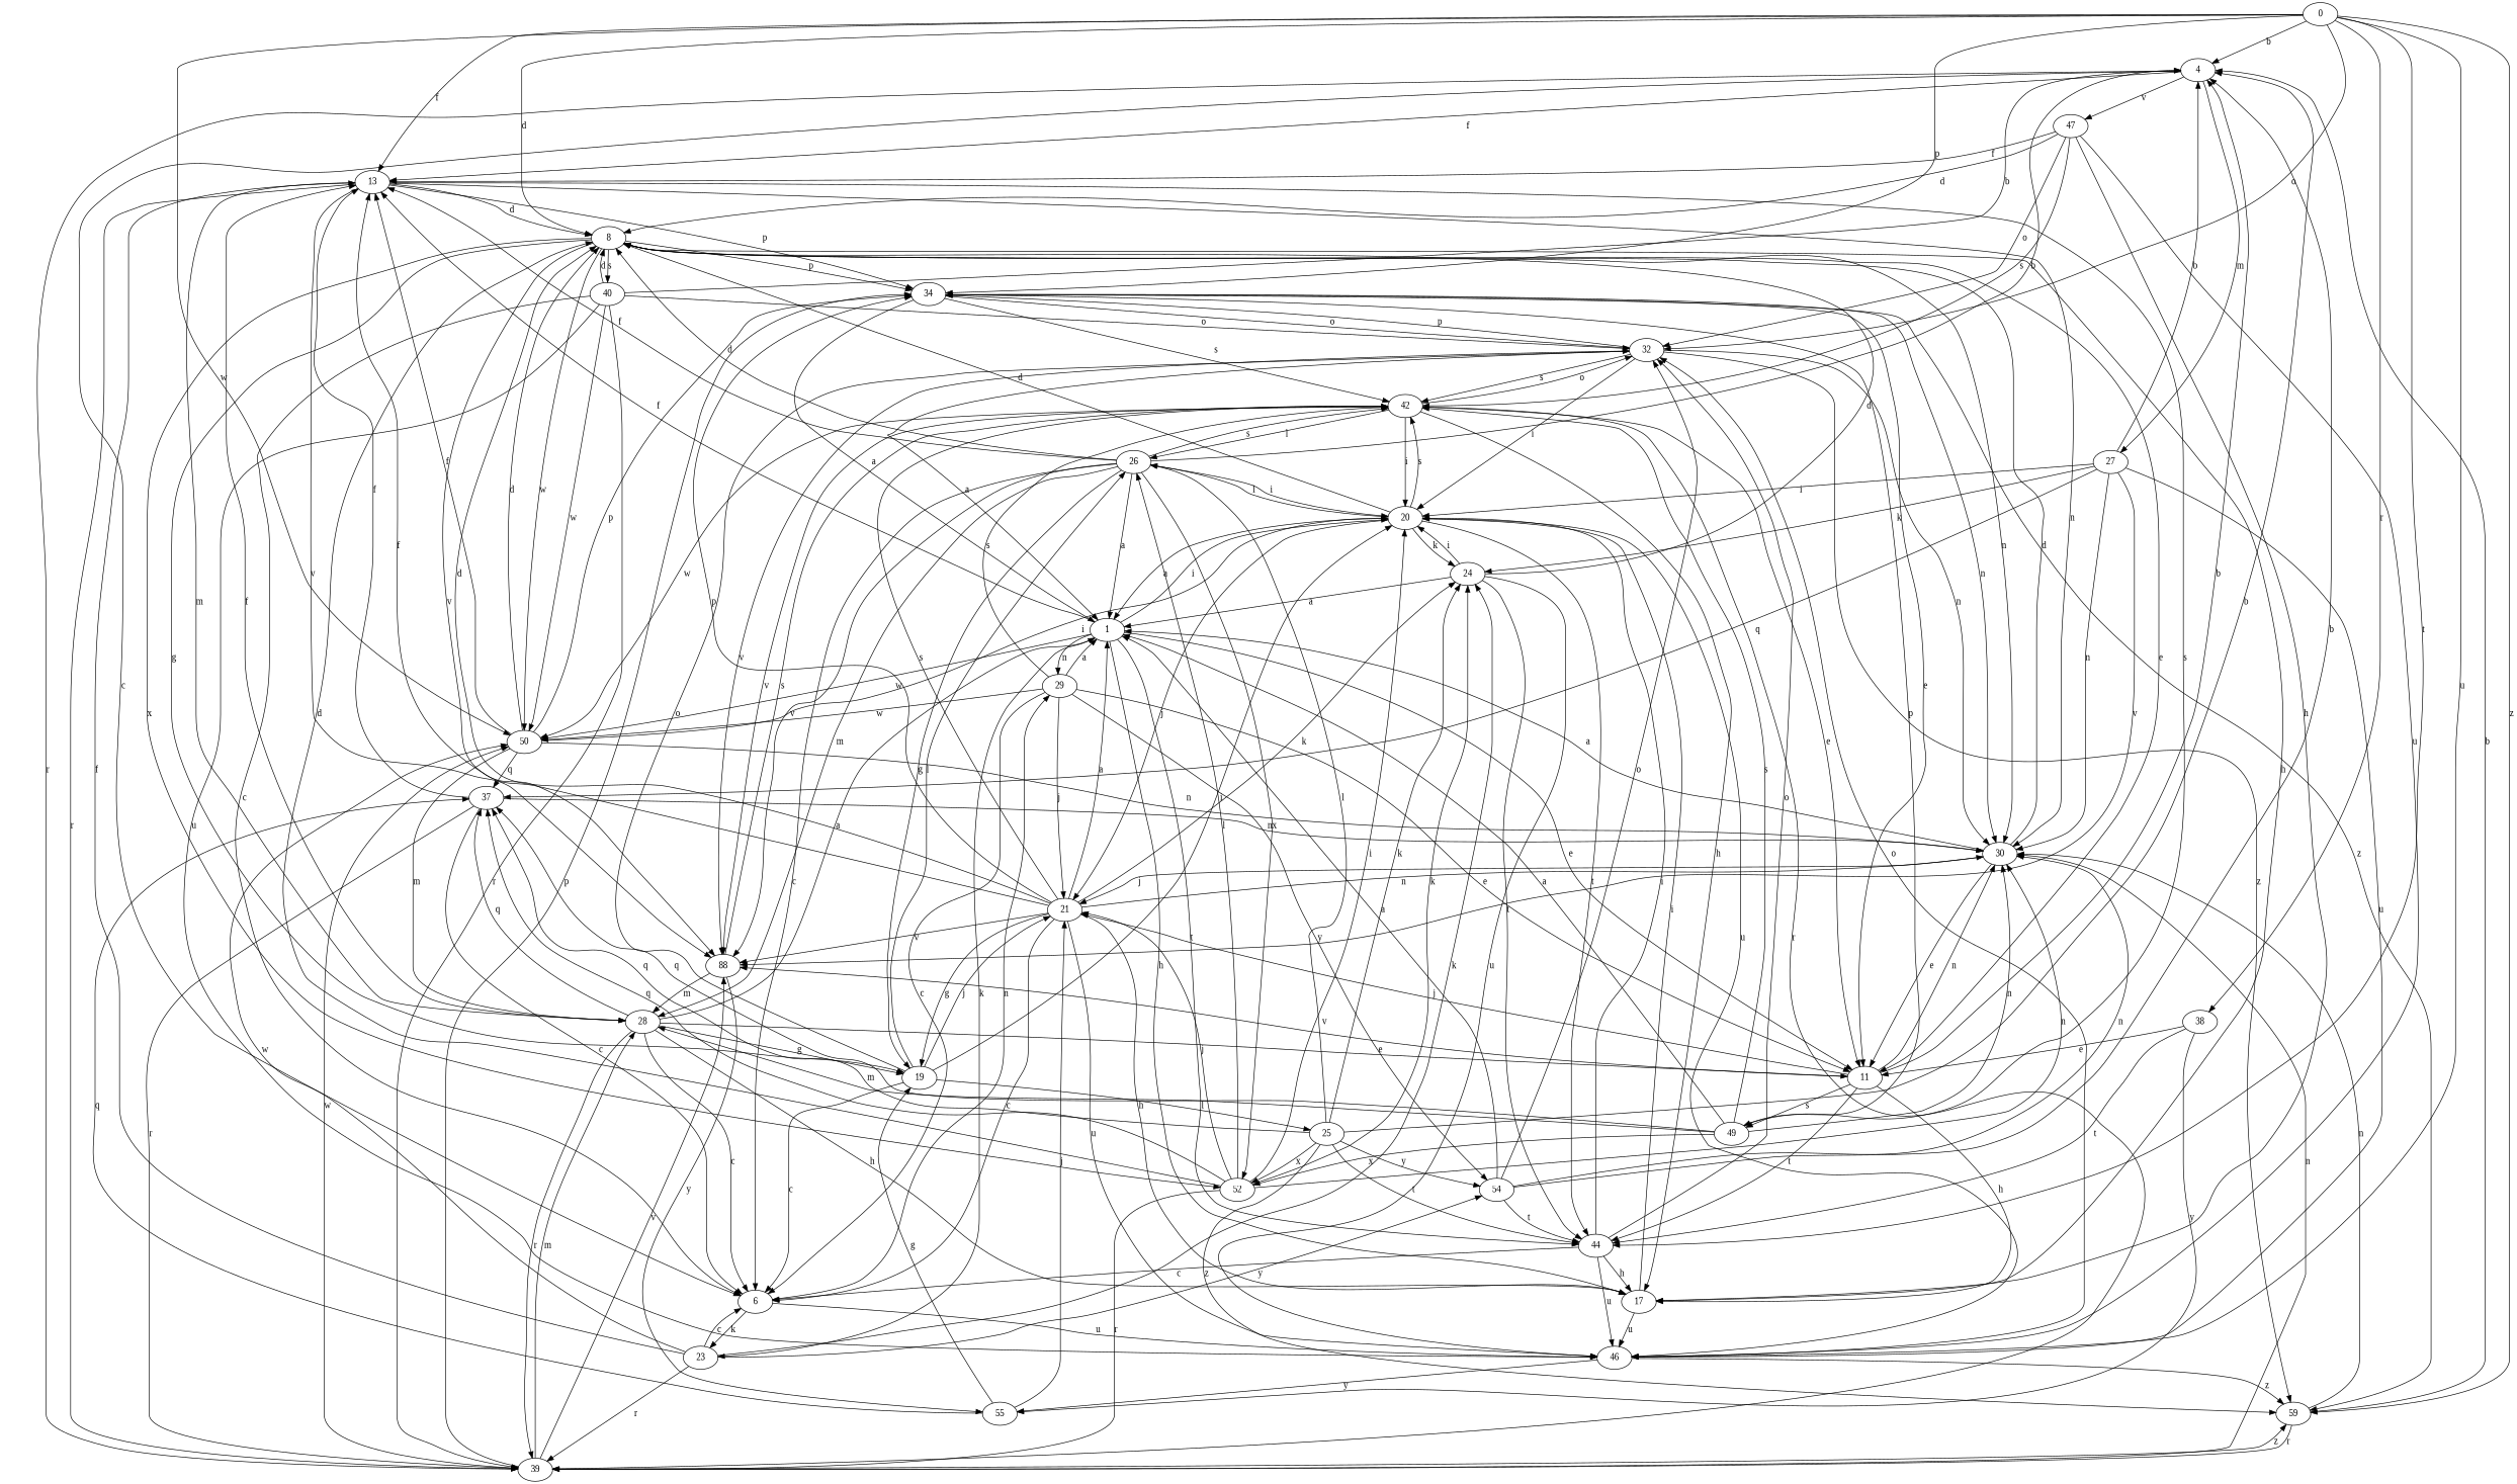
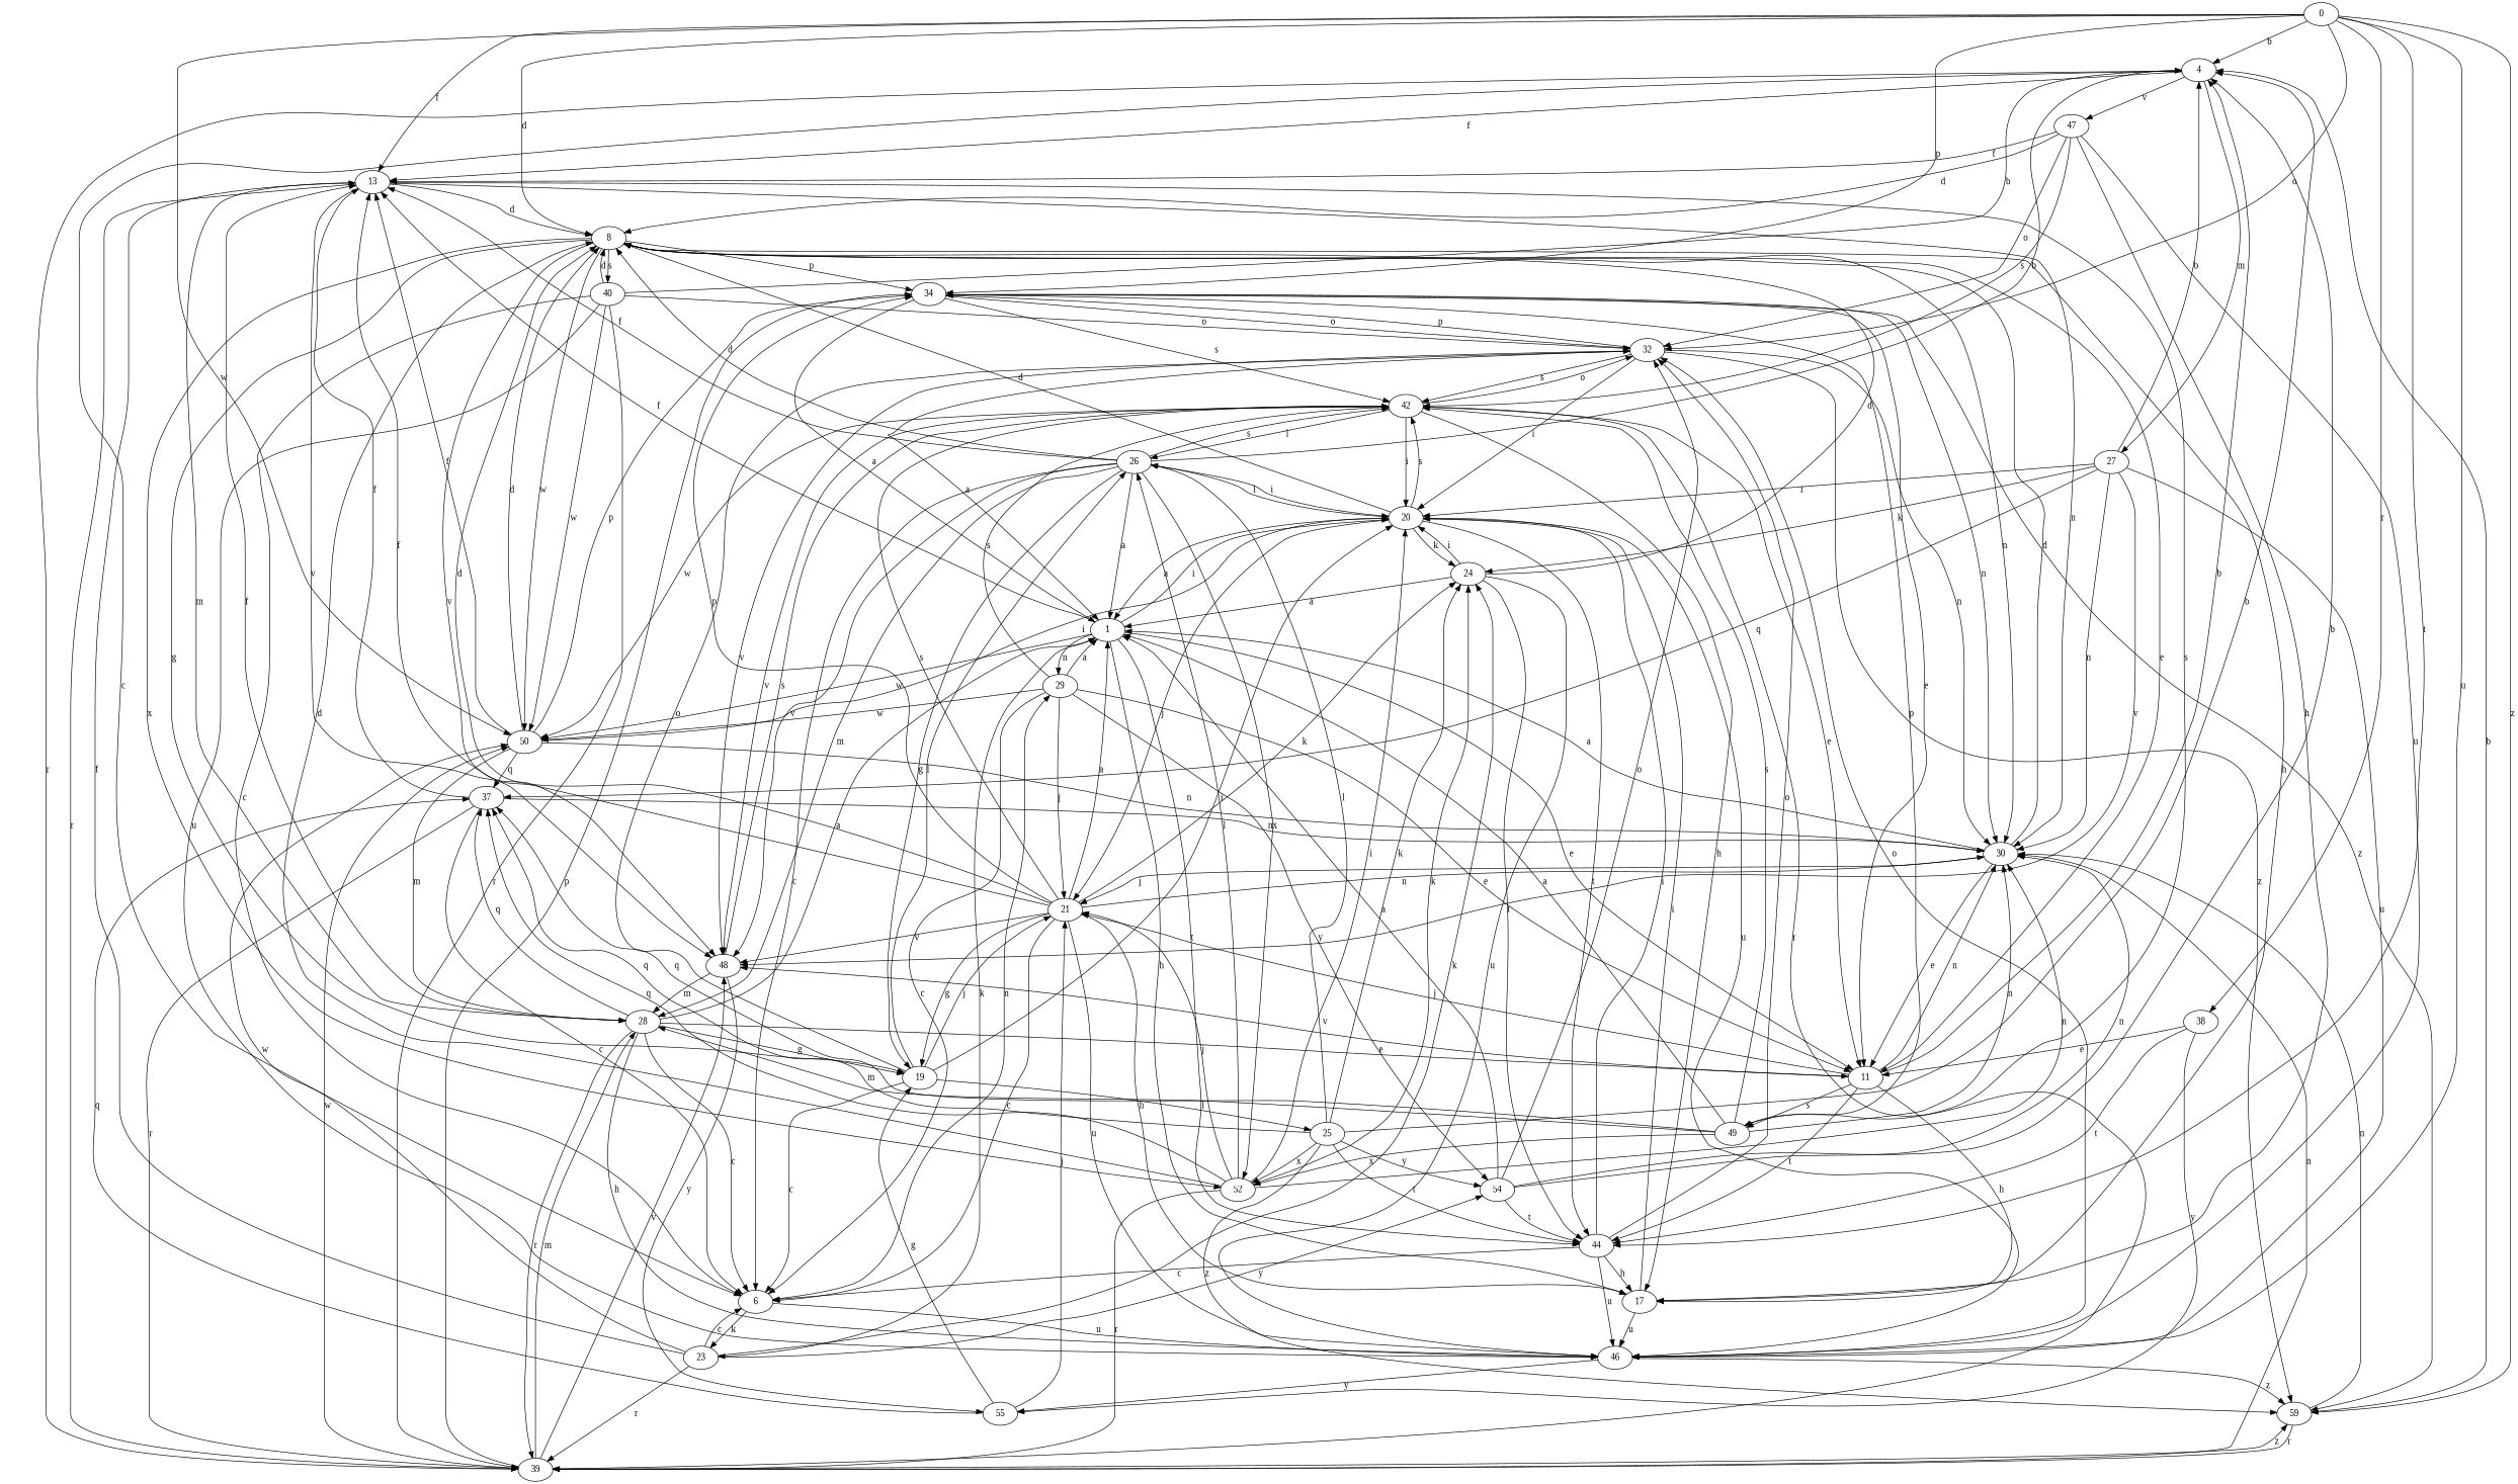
  strict digraph {
    fontname="Liberation Serif"
    node [fontname="Liberation Serif"]
    edge [fontname="Liberation Serif"]
    0
    4
    8
    13
    32
    34
    38
    44
    46
    50
    59
    6
    27
    39
    47
    11
    17
    n18 [label=19]
    30
    40
-   48 [label=88]
+   48
    52
    n23 [label=49]
    28
    1
    20
    42
    55
    37
    23
    29
    21
    26
    24
    54
    25
    0 -> 4 [label=b]
    0 -> 8 [label=d]
    0 -> 13 [label=f]
    0 -> 32 [label=o]
    0 -> 34 [label=p]
    0 -> 38 [label=r]
    0 -> 44 [label=t]
    0 -> 46 [label=u]
    0 -> 50 [label=w]
    0 -> 59 [label=z]
    4 -> 13 [label=f]
    4 -> 6 [label=c]
    4 -> 27 [label=m]
    4 -> 39 [label=r]
    4 -> 47 [label=v]
    8 -> 34 [label=p]
    8 -> 50 [label=w]
    8 -> 11 [label=e]
    8 -> 17 [label=h]
    8 -> n18 [label=g]
    8 -> 30 [label=n]
    8 -> 40 [label=s]
    8 -> 48 [label=v]
    8 -> 52 [label=x]
    13 -> 8 [label=d]
-   13 -> 34 [label=p]
    13 -> 39 [label=r]
    13 -> 30 [label=n]
    13 -> 48 [label=v]
    13 -> n23 [label=s]
    13 -> 28 [label=m]
    32 -> 34 [label=p]
    32 -> 59 [label=z]
    32 -> 30 [label=n]
    32 -> 48 [label=v]
    32 -> 1 [label=a]
    32 -> 20 [label=i]
    32 -> 42 [label=s]
    34 -> 32 [label=o]
    34 -> 59 [label=z]
    34 -> 11 [label=e]
    34 -> 30 [label=n]
    34 -> 1 [label=a]
    34 -> 42 [label=s]
    38 -> 44 [label=t]
    38 -> 11 [label=e]
    38 -> 55 [label=y]
    44 -> 32 [label=o]
    44 -> 46 [label=u]
    44 -> 6 [label=c]
    44 -> 17 [label=h]
    44 -> 20 [label=i]
    46 -> 32 [label=o]
    46 -> 59 [label=z]
    46 -> 55 [label=y]
    50 -> 8 [label=d]
    50 -> 13 [label=f]
    50 -> 34 [label=p]
    50 -> 30 [label=n]
    50 -> 28 [label=m]
    50 -> 20 [label=i]
    50 -> 37 [label=q]
    59 -> 4 [label=b]
    59 -> 39 [label=r]
    59 -> 30 [label=n]
    6 -> 46 [label=u]
    6 -> 23 [label=k]
    6 -> 29 [label=n]
    27 -> 4 [label=b]
    27 -> 46 [label=u]
    27 -> 30 [label=n]
    27 -> 48 [label=v]
    27 -> 20 [label=i]
    27 -> 37 [label=q]
    27 -> 24 [label=k]
    39 -> 34 [label=p]
    39 -> 50 [label=w]
    39 -> 59 [label=z]
    39 -> 30 [label=n]
    39 -> 48 [label=v]
    39 -> 28 [label=m]
    47 -> 8 [label=d]
    47 -> 13 [label=f]
    47 -> 32 [label=o]
    47 -> 46 [label=u]
    47 -> 17 [label=h]
    47 -> 42 [label=s]
    11 -> 4 [label=b]
    11 -> 44 [label=t]
    11 -> 17 [label=h]
    11 -> 30 [label=n]
    11 -> 48 [label=v]
    11 -> n23 [label=s]
    11 -> 21 [label=j]
    17 -> 46 [label=u]
    17 -> 20 [label=i]
    n18 -> 32 [label=o]
    n18 -> 6 [label=c]
    n18 -> 20 [label=i]
    n18 -> 21 [label=j]
    n18 -> 26 [label=l]
    n18 -> 25 [label=l]
    30 -> 8 [label=d]
    30 -> 11 [label=e]
    30 -> 1 [label=a]
    30 -> 21 [label=j]
    40 -> 4 [label=b]
    40 -> 8 [label=d]
    40 -> 32 [label=o]
    40 -> 46 [label=u]
    40 -> 50 [label=w]
    40 -> 6 [label=c]
    40 -> 39 [label=r]
    48 -> 28 [label=m]
    48 -> 42 [label=s]
    48 -> 55 [label=y]
    52 -> 8 [label=d]
    52 -> 39 [label=r]
    52 -> 30 [label=n]
    52 -> 20 [label=i]
    52 -> 37 [label=q]
    52 -> 21 [label=j]
    52 -> 26 [label=l]
    52 -> 24 [label=k]
    n23 -> 34 [label=p]
    n23 -> 30 [label=n]
    n23 -> 52 [label=x]
    n23 -> 28 [label=m]
    n23 -> 1 [label=a]
    n23 -> 42 [label=s]
    n23 -> 37 [label=q]
    28 -> 13 [label=f]
    28 -> 6 [label=c]
    28 -> 39 [label=r]
    28 -> 11 [label=e]
-   28 -> 17 [label=h]
+   28 -> 46 [label=h]
    28 -> n18 [label=g]
    28 -> 1 [label=a]
    28 -> 37 [label=q]
    1 -> 13 [label=f]
    1 -> 44 [label=t]
    1 -> 50 [label=w]
    1 -> 11 [label=e]
    1 -> 17 [label=h]
    1 -> 20 [label=i]
    1 -> 23 [label=k]
    1 -> 29 [label=n]
    20 -> 8 [label=d]
    20 -> 44 [label=t]
    20 -> 46 [label=u]
    20 -> 1 [label=a]
    20 -> 42 [label=s]
    20 -> 21 [label=j]
    20 -> 26 [label=l]
    20 -> 24 [label=k]
    42 -> 32 [label=o]
    42 -> 50 [label=w]
    42 -> 39 [label=r]
    42 -> 11 [label=e]
    42 -> 17 [label=h]
    42 -> 48 [label=v]
    42 -> 20 [label=i]
    42 -> 26 [label=l]
    55 -> n18 [label=g]
    55 -> 37 [label=q]
    55 -> 21 [label=j]
    37 -> 13 [label=f]
    37 -> 6 [label=c]
    37 -> 39 [label=r]
    37 -> 30 [label=n]
    23 -> 13 [label=f]
    23 -> 50 [label=w]
    23 -> 6 [label=c]
    23 -> 39 [label=r]
    23 -> 24 [label=k]
    23 -> 54 [label=y]
    29 -> 50 [label=w]
    29 -> 6 [label=c]
    29 -> 11 [label=e]
    29 -> 1 [label=a]
    29 -> 42 [label=s]
    29 -> 21 [label=j]
    29 -> 54 [label=y]
    21 -> 8 [label=d]
    21 -> 13 [label=f]
    21 -> 34 [label=p]
    21 -> 46 [label=u]
    21 -> 6 [label=c]
    21 -> 17 [label=h]
    21 -> n18 [label=g]
    21 -> 30 [label=n]
    21 -> 48 [label=v]
    21 -> 1 [label=a]
    21 -> 42 [label=s]
    21 -> 24 [label=k]
    26 -> 4 [label=b]
    26 -> 8 [label=d]
    26 -> 13 [label=f]
    26 -> 6 [label=c]
    26 -> n18 [label=g]
    26 -> 48 [label=v]
    26 -> 52 [label=x]
    26 -> 28 [label=m]
    26 -> 1 [label=a]
    26 -> 20 [label=i]
    26 -> 42 [label=s]
    24 -> 8 [label=d]
    24 -> 44 [label=t]
    24 -> 46 [label=u]
    24 -> 1 [label=a]
    24 -> 20 [label=i]
    54 -> 4 [label=b]
    54 -> 32 [label=o]
    54 -> 44 [label=t]
    54 -> 30 [label=n]
    54 -> 1 [label=a]
    25 -> 4 [label=b]
    25 -> 44 [label=t]
    25 -> 59 [label=z]
    25 -> 52 [label=x]
    25 -> 37 [label=q]
    25 -> 26 [label=l]
    25 -> 24 [label=k]
    25 -> 54 [label=y]
  }
